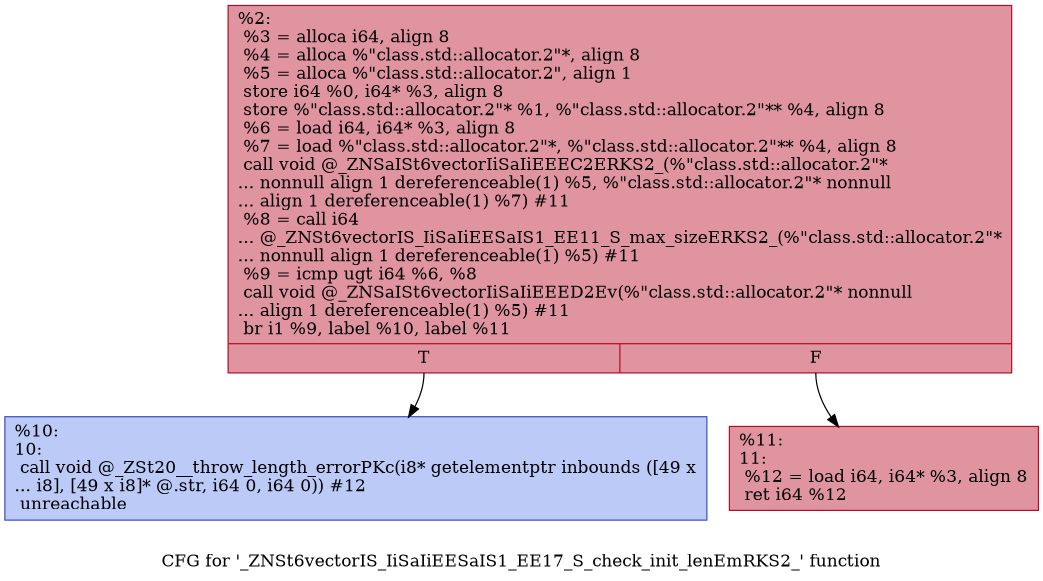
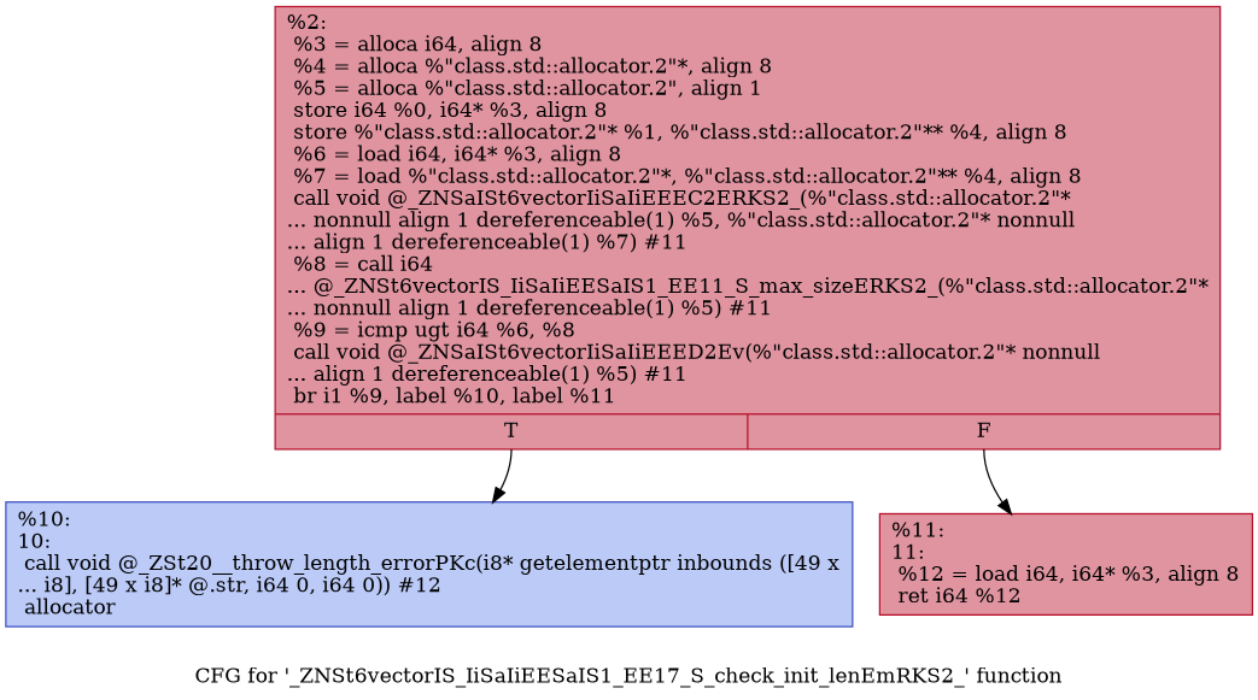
  digraph {
    label="CFG for '_ZNSt6vectorIS_IiSaIiEESaIS1_EE17_S_check_init_lenEmRKS2_' function"
    node [color="#b70d28ff" fillcolor="#b70d2870" shape=record style=filled]
    n1 [label="{%2:\l  %3 = alloca i64, align 8\l  %4 = alloca %\"class.std::allocator.2\"*, align 8\l  %5 = alloca %\"class.std::allocator.2\", align 1\l  store i64 %0, i64* %3, align 8\l  store %\"class.std::allocator.2\"* %1, %\"class.std::allocator.2\"** %4, align 8\l  %6 = load i64, i64* %3, align 8\l  %7 = load %\"class.std::allocator.2\"*, %\"class.std::allocator.2\"** %4, align 8\l  call void @_ZNSaISt6vectorIiSaIiEEEC2ERKS2_(%\"class.std::allocator.2\"*\l... nonnull align 1 dereferenceable(1) %5, %\"class.std::allocator.2\"* nonnull\l... align 1 dereferenceable(1) %7) #11\l  %8 = call i64\l... @_ZNSt6vectorIS_IiSaIiEESaIS1_EE11_S_max_sizeERKS2_(%\"class.std::allocator.2\"*\l... nonnull align 1 dereferenceable(1) %5) #11\l  %9 = icmp ugt i64 %6, %8\l  call void @_ZNSaISt6vectorIiSaIiEEED2Ev(%\"class.std::allocator.2\"* nonnull\l... align 1 dereferenceable(1) %5) #11\l  br i1 %9, label %10, label %11\l|{<s0>T|<s1>F}}"]
-   n2 [color="#3d50c3ff" fillcolor="#6687ed70" label="{%10:\l10:                                               \l  call void @_ZSt20__throw_length_errorPKc(i8* getelementptr inbounds ([49 x\l... i8], [49 x i8]* @.str, i64 0, i64 0)) #12\l  unreachable\l}"]
+   n2 [color="#3d50c3ff" fillcolor="#6687ed70" label="{%10:\l10:                                               \l  call void @_ZSt20__throw_length_errorPKc(i8* getelementptr inbounds ([49 x\l... i8], [49 x i8]* @.str, i64 0, i64 0)) #12\l  allocator\l}"]
    n3 [label="{%11:\l11:                                               \l  %12 = load i64, i64* %3, align 8\l  ret i64 %12\l}"]
    n1 -> n2 [tailport=s0]
    n1 -> n3 [tailport=s1]
  }
